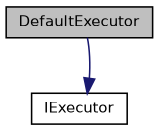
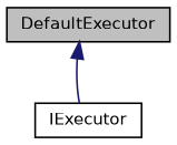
  digraph {
    node [color=black fontname=Helvetica fontsize=10 shape=record style=filled]
    n1 [fillcolor=grey75 fontcolor=black height=0.2 label=DefaultExecutor width=0.4]
    n2 [fillcolor=white height=0.2 label=IExecutor width=0.4]
-   n2 -> n1 [color=midnightblue dir=back fontname=Helvetica fontsize=10 labelfontname=Helvetica labelfontsize=10 style=solid]
+   n1 -> n2 [color=midnightblue dir=back fontname=Helvetica fontsize=10 labelfontname=Helvetica labelfontsize=10 style=solid]
  }
